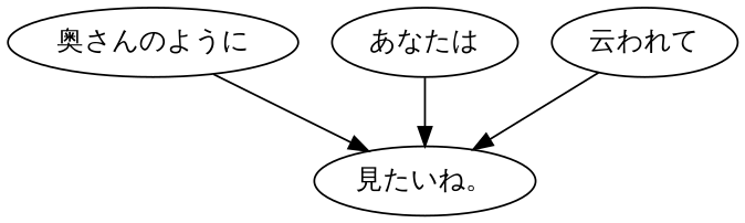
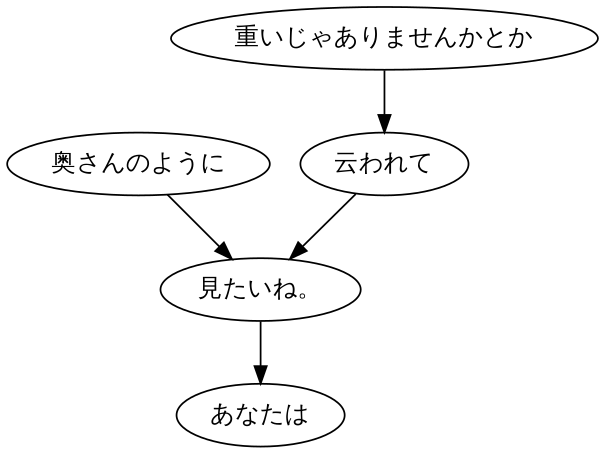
  digraph {
    fontname=Lato
    node [fontname=Lato]
    edge [fontname=Lato]
    n1 [label="見たいね。"]
    n2 [label="奥さんのように"]
    n3 [label="あなたは"]
+   n4 [label="重いじゃありませんかとか"]
    n5 [label="云われて"]
    n2 -> n1
-   n3 -> n1
+   n1 -> n3
+   n4 -> n5
    n5 -> n1
  }
